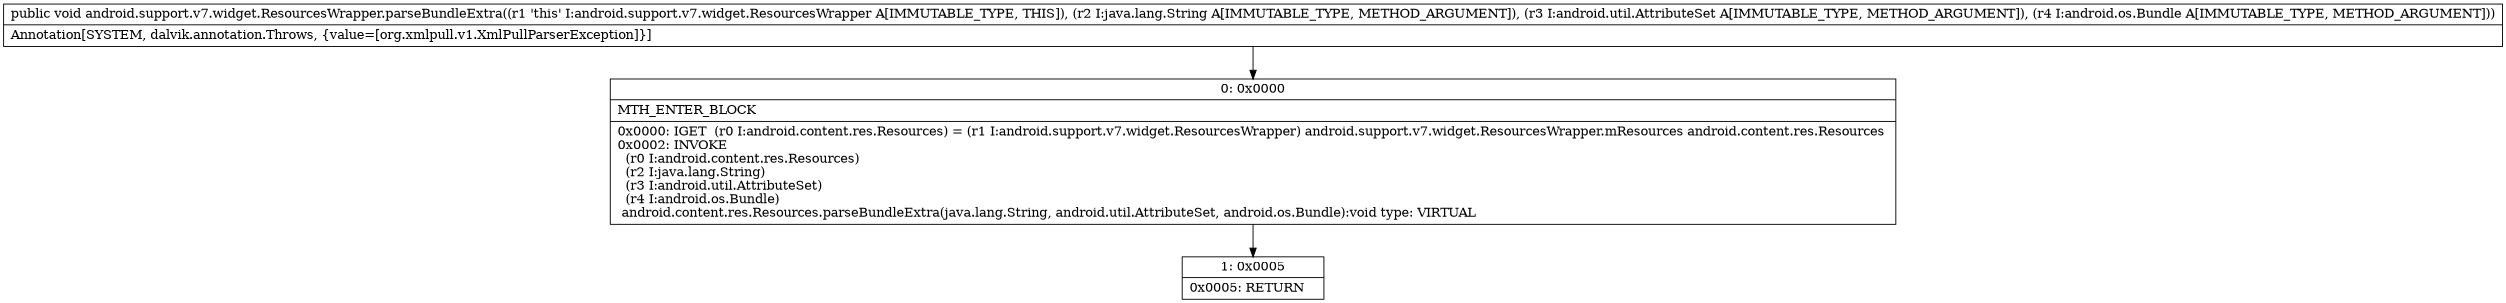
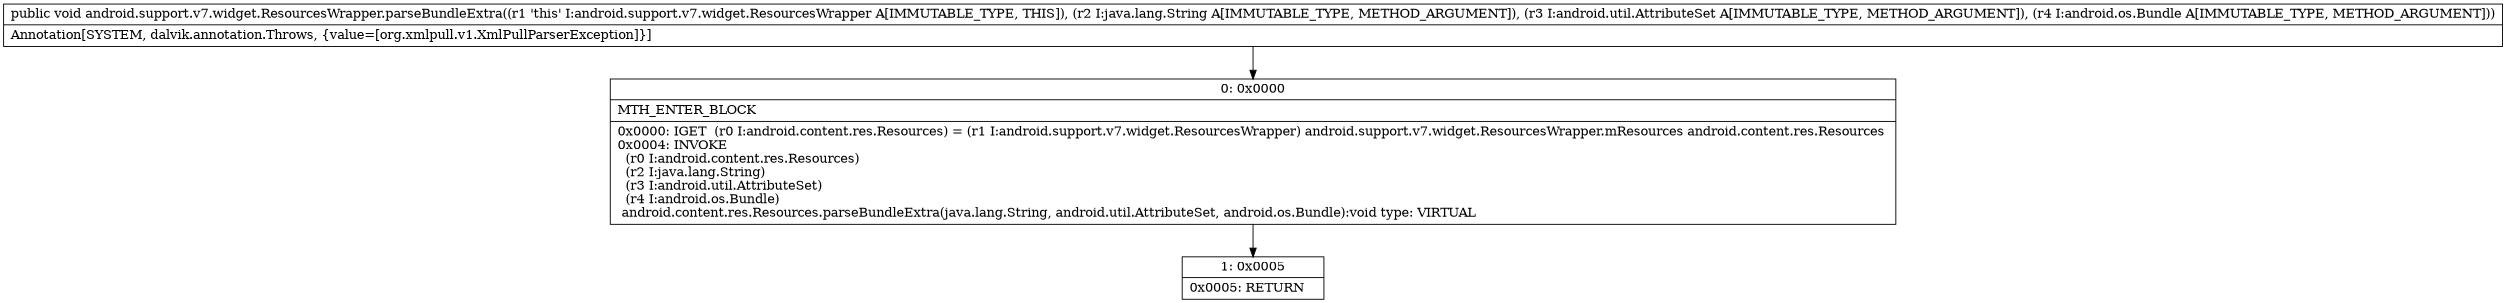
  digraph {
    node [shape=record]
-   n1 [label="{0\:\ 0x0000|MTH_ENTER_BLOCK\l|0x0000: IGET  (r0 I:android.content.res.Resources) = (r1 I:android.support.v7.widget.ResourcesWrapper) android.support.v7.widget.ResourcesWrapper.mResources android.content.res.Resources \l0x0002: INVOKE  \l  (r0 I:android.content.res.Resources)\l  (r2 I:java.lang.String)\l  (r3 I:android.util.AttributeSet)\l  (r4 I:android.os.Bundle)\l android.content.res.Resources.parseBundleExtra(java.lang.String, android.util.AttributeSet, android.os.Bundle):void type: VIRTUAL \l}"]
+   n1 [label="{0\:\ 0x0000|MTH_ENTER_BLOCK\l|0x0000: IGET  (r0 I:android.content.res.Resources) = (r1 I:android.support.v7.widget.ResourcesWrapper) android.support.v7.widget.ResourcesWrapper.mResources android.content.res.Resources \l0x0004: INVOKE  \l  (r0 I:android.content.res.Resources)\l  (r2 I:java.lang.String)\l  (r3 I:android.util.AttributeSet)\l  (r4 I:android.os.Bundle)\l android.content.res.Resources.parseBundleExtra(java.lang.String, android.util.AttributeSet, android.os.Bundle):void type: VIRTUAL \l}"]
    n2 [label="{1\:\ 0x0005|0x0005: RETURN   \l}"]
    n3 [label="{public void android.support.v7.widget.ResourcesWrapper.parseBundleExtra((r1 'this' I:android.support.v7.widget.ResourcesWrapper A[IMMUTABLE_TYPE, THIS]), (r2 I:java.lang.String A[IMMUTABLE_TYPE, METHOD_ARGUMENT]), (r3 I:android.util.AttributeSet A[IMMUTABLE_TYPE, METHOD_ARGUMENT]), (r4 I:android.os.Bundle A[IMMUTABLE_TYPE, METHOD_ARGUMENT]))  | Annotation[SYSTEM, dalvik.annotation.Throws, \{value=[org.xmlpull.v1.XmlPullParserException]\}]\l}"]
    n1 -> n2
    n3 -> n1
  }
